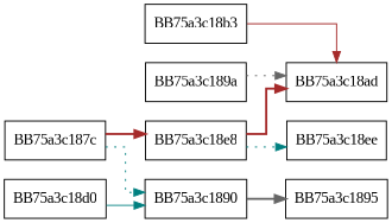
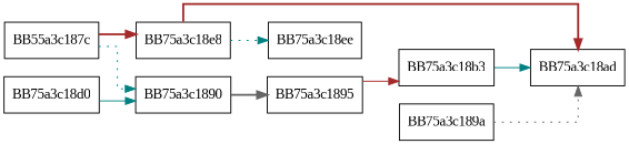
  digraph {
    fontname="Liberation Serif"
    rankdir=LR
    splines=ortho
    node [fontname="Liberation Serif" shape=box]
    edge [color=teal fontname="Liberation Serif" style=bold]
-   BB75a3c187c
+   BB75a3c187c [label=BB55a3c187c]
    BB75a3c18e8
    BB75a3c1890
    BB75a3c18ad
    BB75a3c18ee
    BB75a3c1895
    BB75a3c18d0
    BB75a3c18b3
    BB75a3c189a
    BB75a3c187c -> BB75a3c18e8 [color=brown]
    BB75a3c187c -> BB75a3c1890 [style=dotted]
    BB75a3c18e8 -> BB75a3c18ad [color=brown]
    BB75a3c18e8 -> BB75a3c18ee [style=dotted]
    BB75a3c1890 -> BB75a3c1895 [color=gray40]
+   BB75a3c1895 -> BB75a3c18b3 [color=brown style=solid]
    BB75a3c18d0 -> BB75a3c1890 [style=solid]
-   BB75a3c18b3 -> BB75a3c18ad [color=brown style=solid]
+   BB75a3c18b3 -> BB75a3c18ad [style=solid]
    BB75a3c189a -> BB75a3c18ad [color=gray40 style=dotted]
  }
